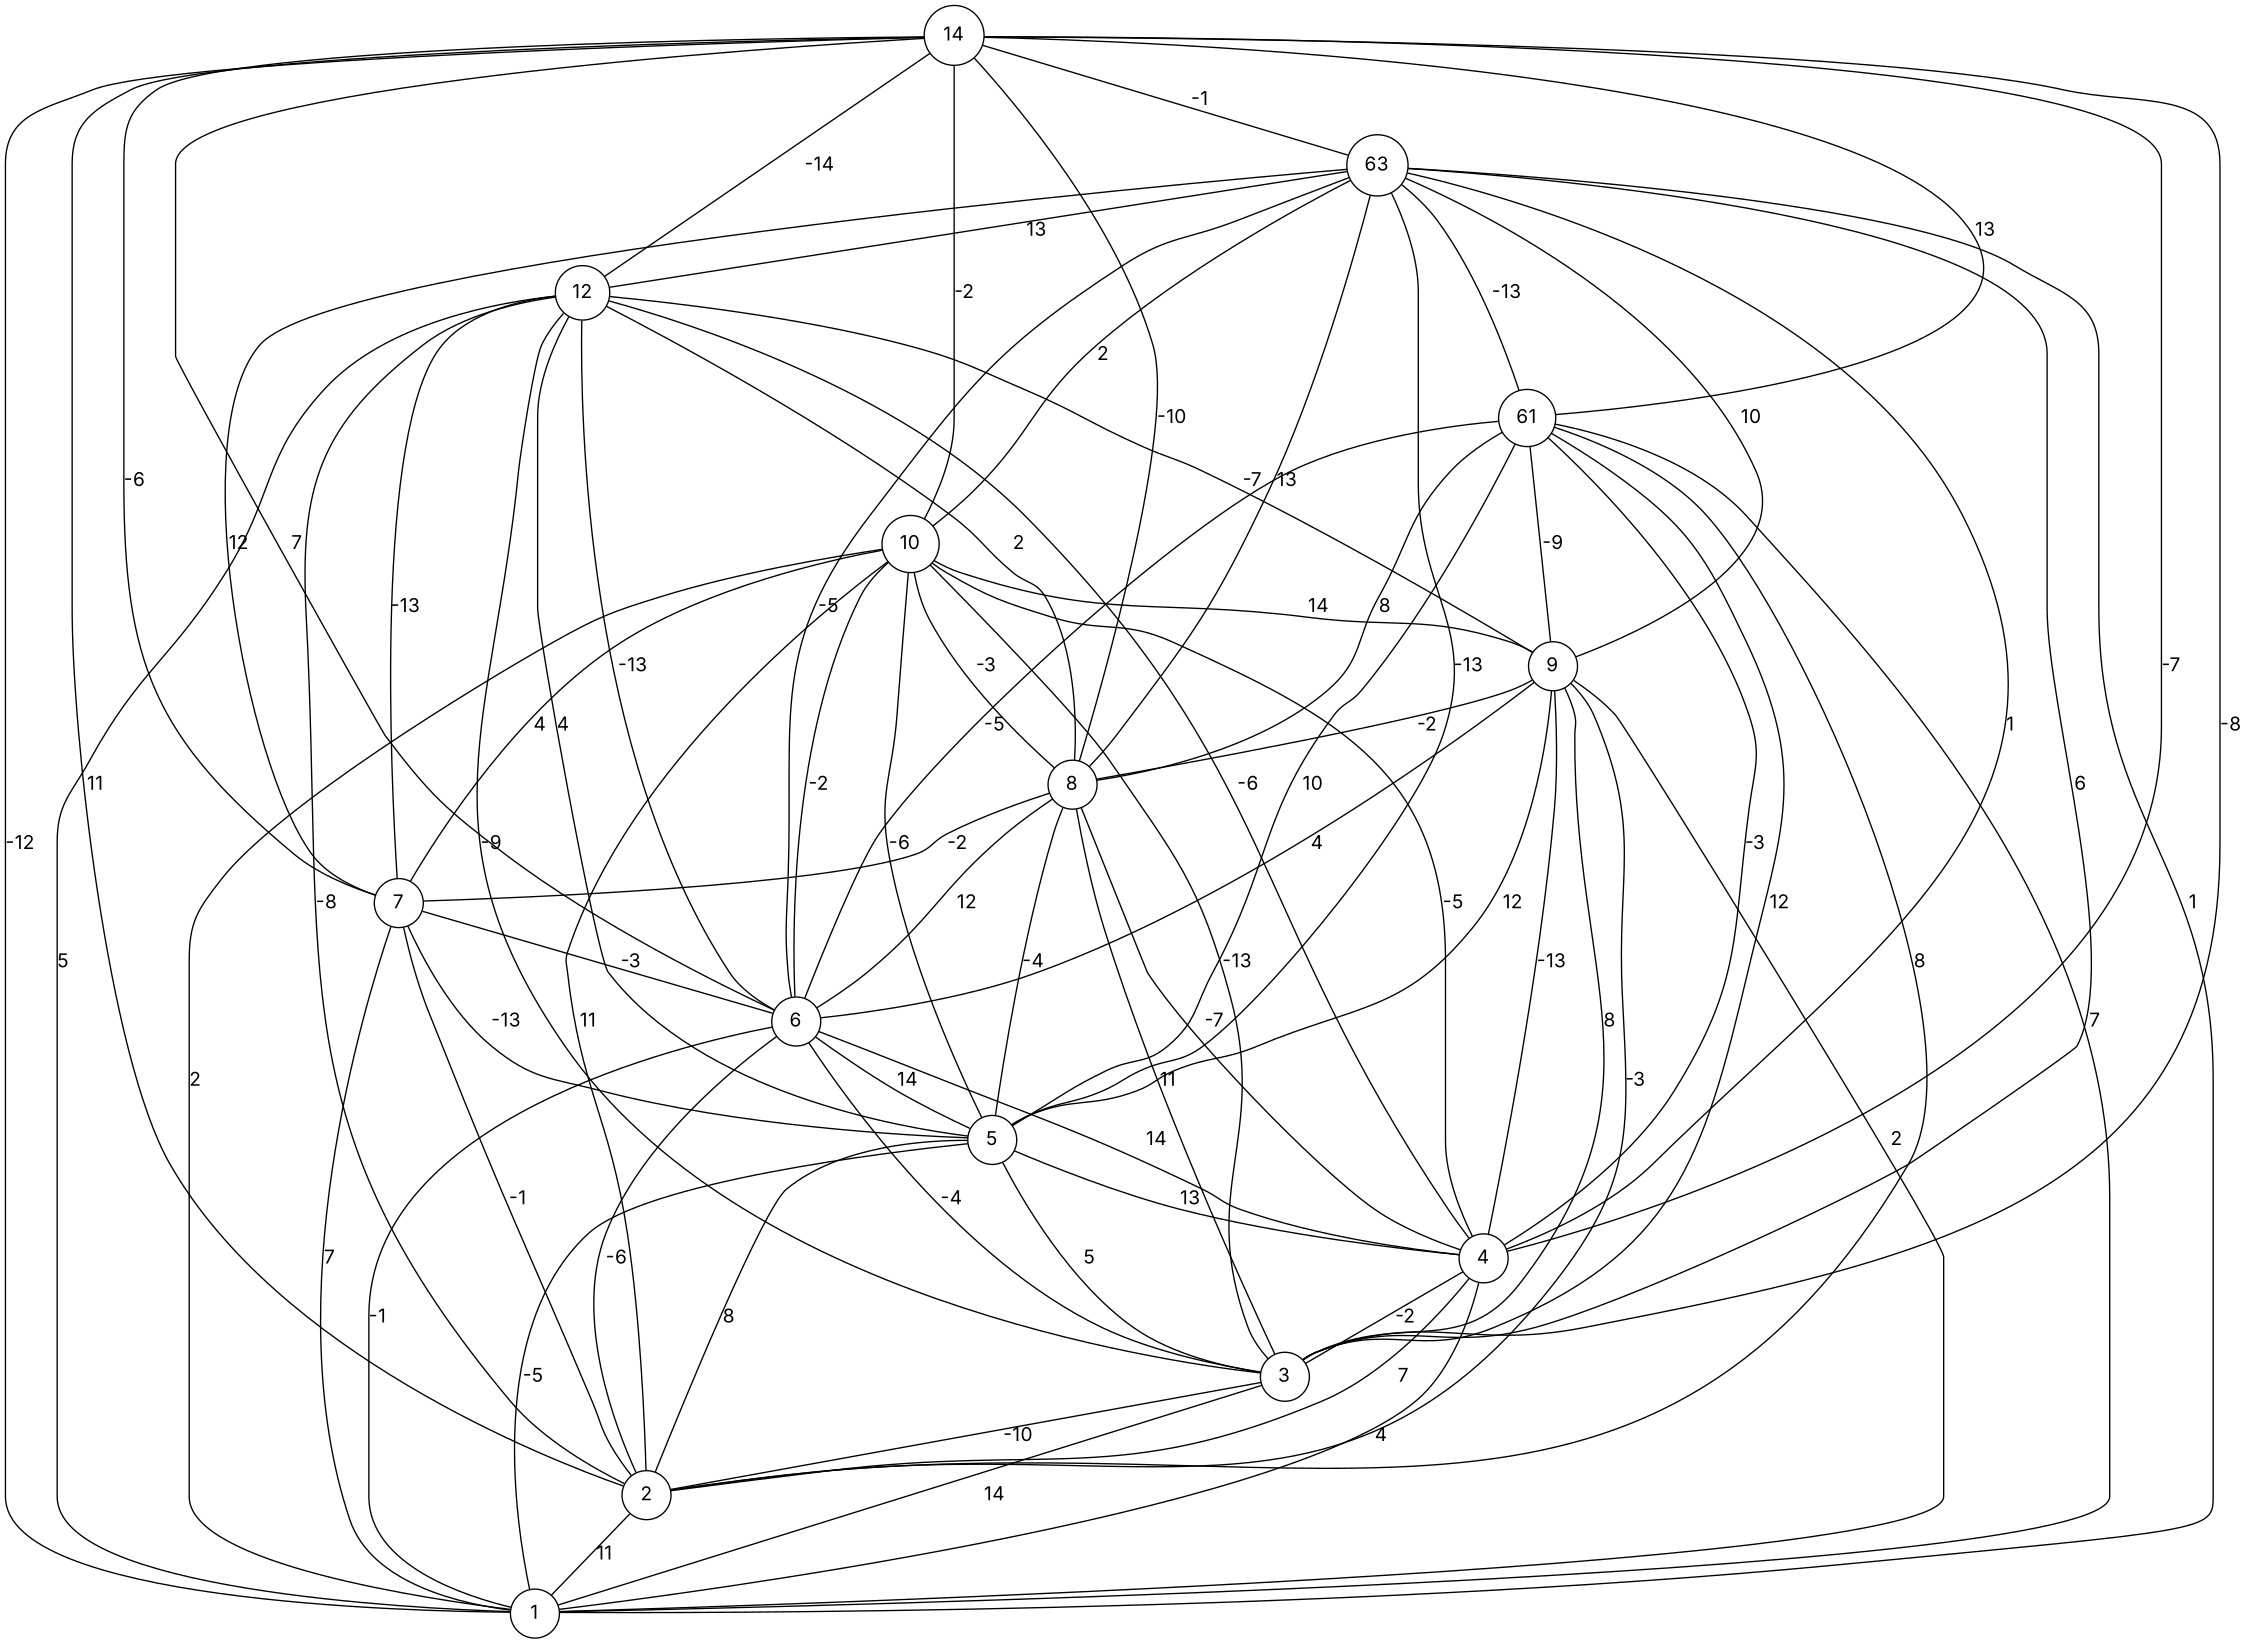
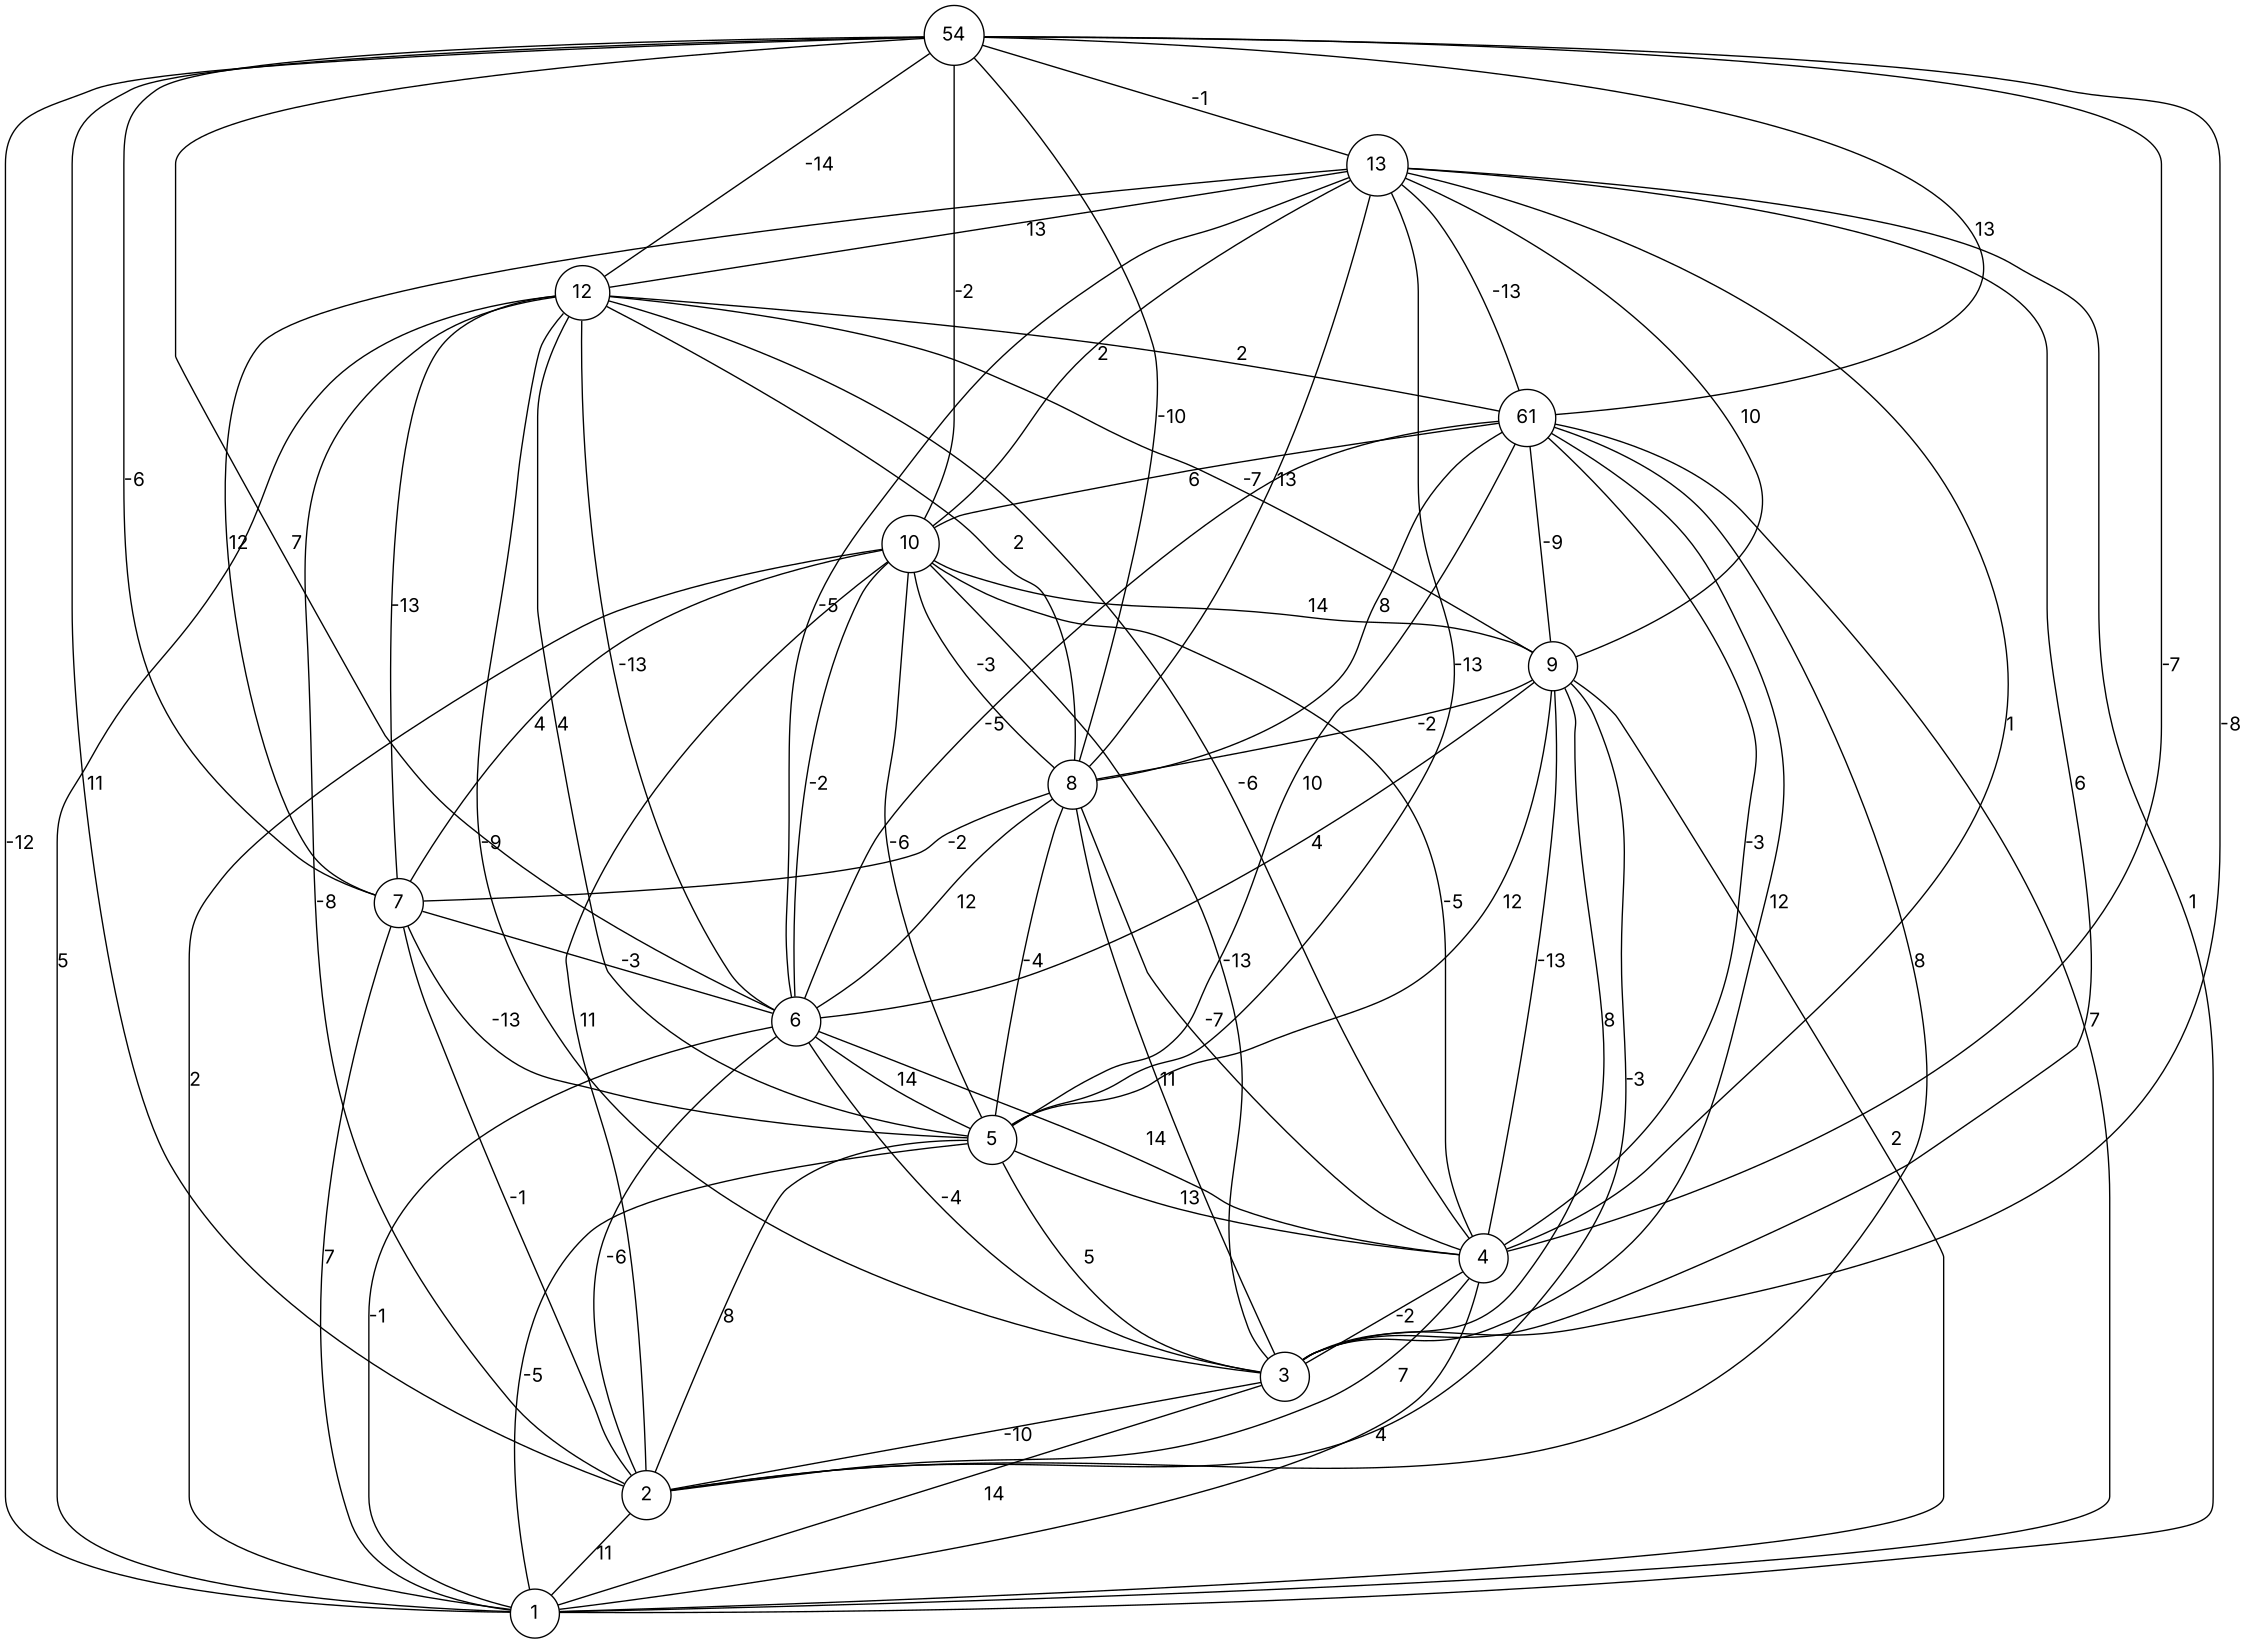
  graph {
    fontname=Inter
    node [fontname=Inter shape=circle]
    edge [fontname=Inter]
-   14
+   14 [label=54]
    1
    2
    3
    4
    6
    7
    8
    10
    n10 [label=61]
    12
-   13 [label=63]
+   13
    5
    9
    14 -- 1 [label=-12]
    14 -- 2 [label=11]
    14 -- 3 [label=-8]
    14 -- 4 [label=-7]
    14 -- 6 [label=7]
    14 -- 7 [label=-6]
    14 -- 8 [label=-10]
    14 -- 10 [label=-2]
    14 -- n10 [label=13]
    14 -- 12 [label=-14]
    14 -- 13 [label=-1]
    2 -- 1 [label=11]
    3 -- 1 [label=14]
    3 -- 2 [label=-10]
    4 -- 1 [label=4]
    4 -- 2 [label=7]
    4 -- 3 [label=-2]
    6 -- 1 [label=-1]
    6 -- 2 [label=-6]
    6 -- 3 [label=-4]
    6 -- 4 [label=14]
    6 -- 5 [label=14]
    7 -- 1 [label=7]
    7 -- 2 [label=-1]
    7 -- 6 [label=-3]
    7 -- 5 [label=-13]
    8 -- 3 [label=11]
    8 -- 4 [label=-7]
    8 -- 6 [label=12]
    8 -- 7 [label=-2]
    8 -- 5 [label=-4]
    10 -- 1 [label=2]
    10 -- 2 [label=11]
    10 -- 3 [label=-13]
    10 -- 4 [label=-5]
    10 -- 6 [label=-2]
    10 -- 7 [label=4]
    10 -- 8 [label=-3]
    10 -- 5 [label=-6]
    10 -- 9 [label=14]
    n10 -- 1 [label=7]
    n10 -- 2 [label=8]
    n10 -- 3 [label=12]
    n10 -- 4 [label=-3]
    n10 -- 6 [label=-5]
    n10 -- 8 [label=8]
+   n10 -- 10 [label=6]
    n10 -- 5 [label=10]
    n10 -- 9 [label=-9]
    12 -- 1 [label=5]
    12 -- 2 [label=-8]
    12 -- 3 [label=-9]
    12 -- 4 [label=-6]
    12 -- 6 [label=-13]
    12 -- 7 [label=-13]
    12 -- 8 [label=2]
+   12 -- n10 [label=2]
    12 -- 5 [label=4]
    12 -- 9 [label=-7]
    13 -- 1 [label=1]
    13 -- 3 [label=6]
    13 -- 4 [label=1]
    13 -- 6 [label=-5]
    13 -- 7 [label=12]
    13 -- 8 [label=13]
    13 -- 10 [label=2]
    13 -- n10 [label=-13]
    13 -- 12 [label=13]
    13 -- 5 [label=-13]
    13 -- 9 [label=10]
    5 -- 1 [label=-5]
    5 -- 2 [label=8]
    5 -- 3 [label=5]
    5 -- 4 [label=13]
    9 -- 1 [label=2]
    9 -- 2 [label=-3]
    9 -- 3 [label=8]
    9 -- 4 [label=-13]
    9 -- 6 [label=4]
    9 -- 8 [label=-2]
    9 -- 5 [label=12]
  }
